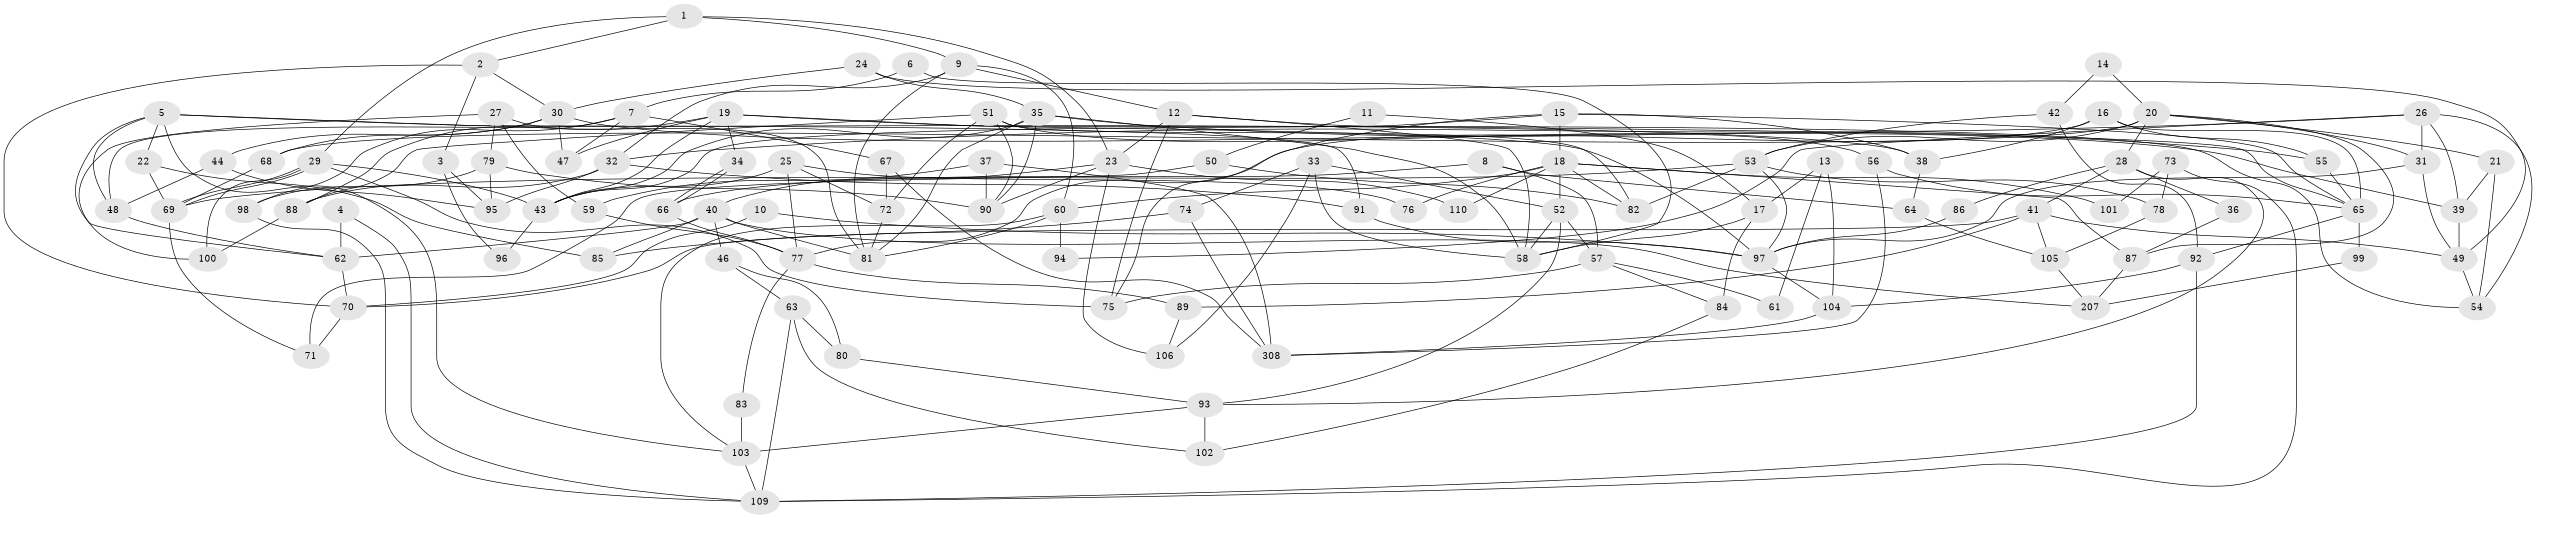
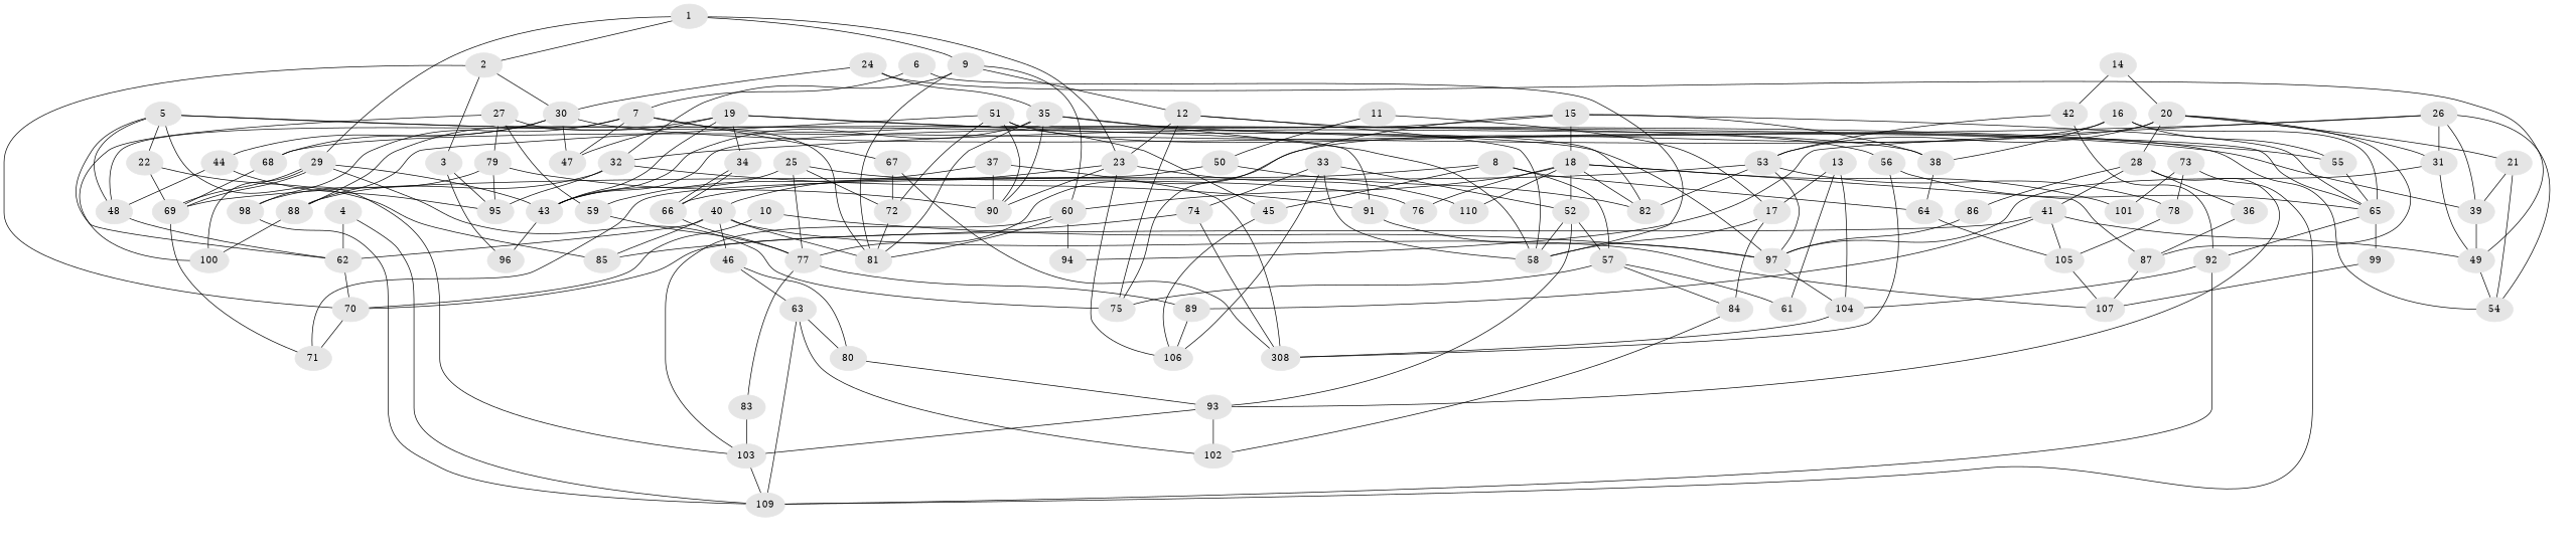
  graph {
    node [color=gray90 style=filled]
    1
    2
    9
    23
    29
    3
    30
    70
    12
    32
    60
    81
    110
    40
    90
    106
    75
    43
    69
    100
    95
    96
    47
    68
    39
    44
    71
    4
    62
    109
    5
    22
    38
    48
    91
    103
    85
    64
    97
    6
    7
    58
+   45
    67
    98
    72
    n47 [label=308]
    8
    57
    66
    61
    84
    105
    77
    65
    88
    94
    10
    104
    11
    17
    50
    82
    92
    99
    13
    14
    20
    42
    87
    21
    28
    31
    53
    15
    18
    52
    76
    101
    16
    55
    89
    83
    102
    93
-   107 [label=207]
+   107
    19
    34
    54
    36
    41
    86
    49
    78
    46
    24
    35
    25
    26
    27
    59
    79
    33
    74
    37
    63
    80
    51
    56
    73
    1 -- 2
    1 -- 9
    1 -- 23
    1 -- 29
    2 -- 3
    2 -- 30
    2 -- 70
    9 -- 12
    9 -- 32
    9 -- 60
    9 -- 81
    23 -- 110
    23 -- 40
    23 -- 90
    23 -- 106
    29 -- 75
    29 -- 43
    29 -- 69
    29 -- 69
    29 -- 100
    3 -- 95
    3 -- 96
    30 -- 47
    30 -- 68
    30 -- 39
    30 -- 44
    70 -- 71
    12 -- 23
    12 -- 75
    12 -- 58
    12 -- 65
    32 -- 95
    32 -- 91
    32 -- 88
    60 -- 81
    60 -- 103
    60 -- 94
    40 -- 81
    40 -- 62
    40 -- 85
    40 -- 107
    40 -- 46
    43 -- 96
    69 -- 71
    68 -- 69
    39 -- 49
    44 -- 95
    44 -- 48
    4 -- 62
    4 -- 109
    62 -- 70
    5 -- 62
    5 -- 22
    5 -- 38
    5 -- 48
    5 -- 91
    5 -- 103
    22 -- 69
    22 -- 85
    38 -- 64
    48 -- 62
    91 -- 97
    103 -- 109
    64 -- 105
    97 -- 104
    6 -- 7
    6 -- 58
    7 -- 47
    7 -- 48
+   7 -- 45
    7 -- 67
    7 -- 98
+   45 -- 106
    67 -- 72
    67 -- n47
    98 -- 109
    72 -- 81
    8 -- 64
+   8 -- 45
    8 -- 57
    8 -- 66
    57 -- 75
    57 -- 61
    57 -- 84
    66 -- 77
    84 -- 102
    105 -- 107
    77 -- 89
    77 -- 83
    65 -- 92
    65 -- 99
    88 -- 100
    10 -- 70
    10 -- 97
    104 -- n47
    11 -- 17
    11 -- 50
    17 -- 58
    17 -- 84
    50 -- 71
    50 -- 82
    92 -- 109
    92 -- 104
    99 -- 107
    13 -- 61
    13 -- 104
    13 -- 17
    14 -- 20
    14 -- 42
    20 -- 68
    20 -- 87
    20 -- 21
    20 -- 28
    20 -- 31
    20 -- 53
    42 -- 92
    42 -- 53
    87 -- 107
    21 -- 39
    21 -- 54
    28 -- 93
    28 -- 36
    28 -- 41
    28 -- 86
    31 -- 97
    31 -- 49
    53 -- 69
    53 -- 97
    53 -- 82
    53 -- 78
    15 -- 75
    15 -- 43
    15 -- 38
    15 -- 65
    15 -- 18
    18 -- 60
    18 -- 110
    18 -- 82
    18 -- 87
    18 -- 52
    18 -- 76
    18 -- 101
    52 -- 58
    52 -- 57
    52 -- 93
    16 -- 38
    16 -- 77
    16 -- 65
    16 -- 55
    55 -- 65
    89 -- 106
    83 -- 103
    93 -- 103
    93 -- 102
    19 -- 43
    19 -- 47
    19 -- 97
    19 -- 88
    19 -- 34
    19 -- 54
    34 -- 66
    34 -- 66
    36 -- 87
    41 -- 70
    41 -- 105
    41 -- 89
    41 -- 49
    86 -- 97
    49 -- 54
    78 -- 105
    46 -- 63
    46 -- 80
    24 -- 30
    24 -- 49
    24 -- 35
    35 -- 81
    35 -- 90
    35 -- 43
    35 -- 58
    35 -- 55
    25 -- 43
    25 -- 72
    25 -- 77
    25 -- 76
    26 -- 32
    26 -- 39
    26 -- 94
    26 -- 31
    26 -- 54
    27 -- 81
    27 -- 100
    27 -- 59
    27 -- 79
    59 -- 77
    79 -- 90
    79 -- 95
    79 -- 98
    33 -- 106
    33 -- 58
    33 -- 52
    33 -- 74
    74 -- 85
    74 -- n47
    37 -- 90
    37 -- n47
    37 -- 59
    63 -- 109
    63 -- 102
    63 -- 80
    80 -- 93
    51 -- 90
    51 -- 72
    51 -- 88
    51 -- 82
    51 -- 56
    56 -- n47
    56 -- 65
    73 -- 109
    73 -- 101
    73 -- 78
  }
